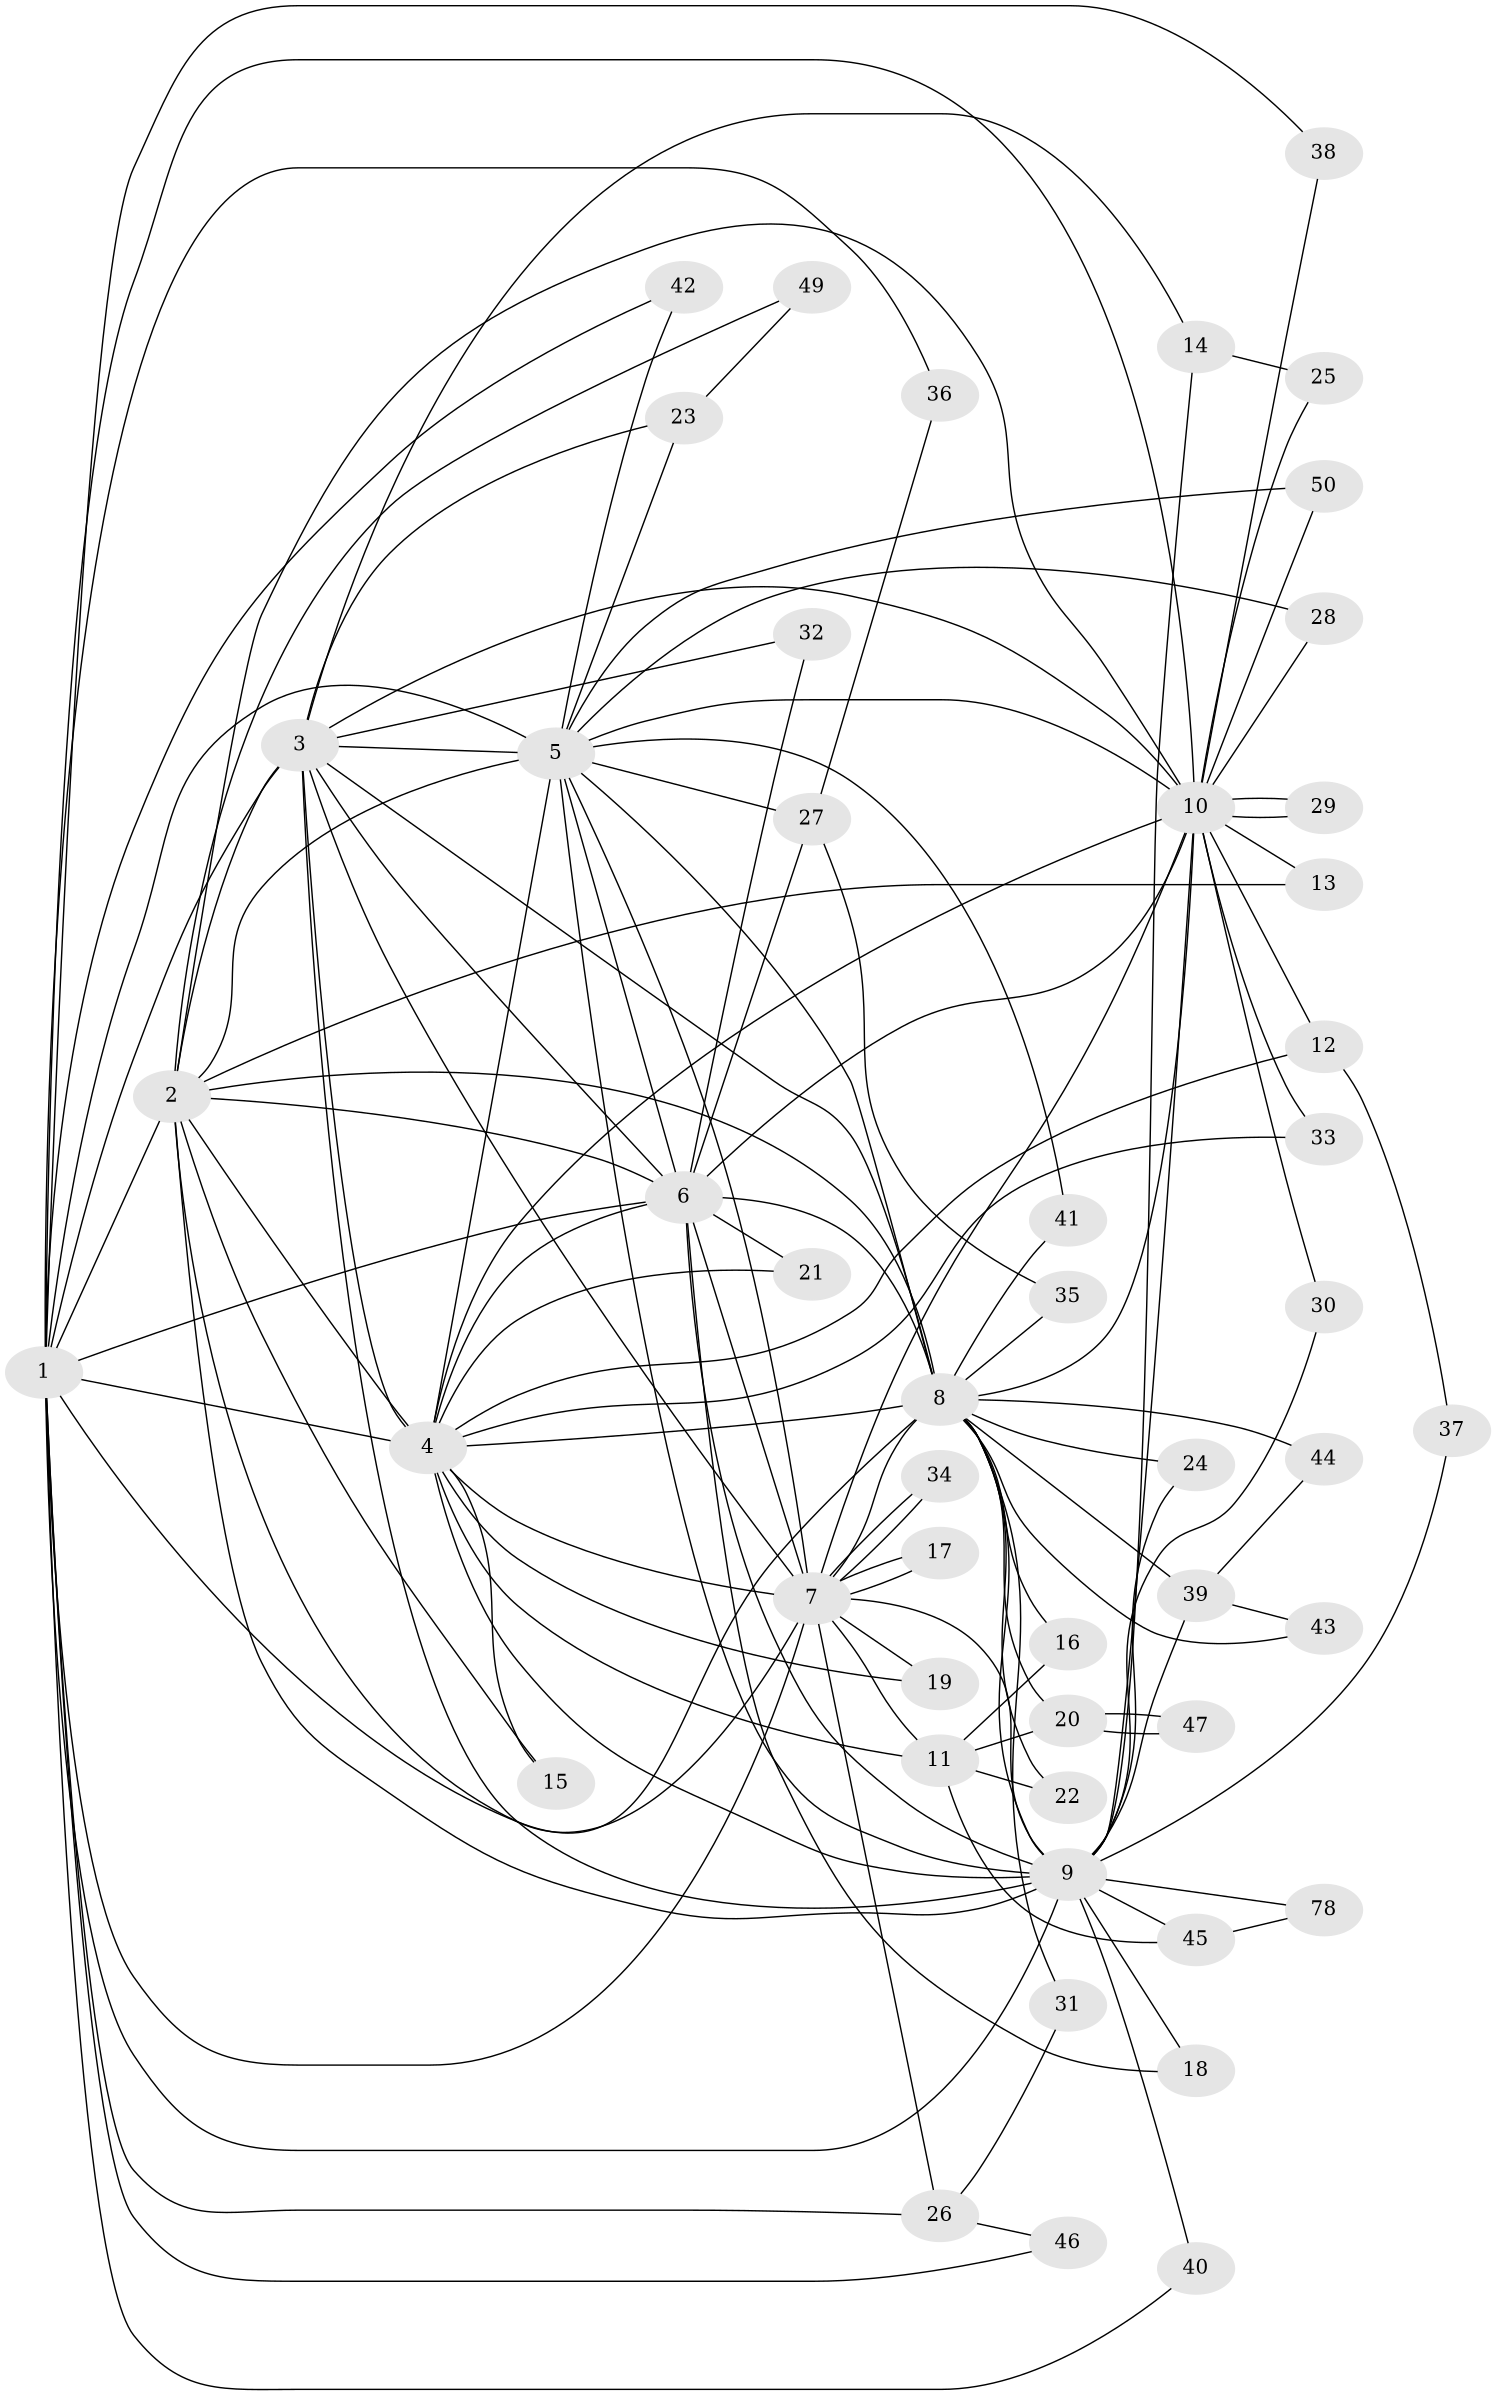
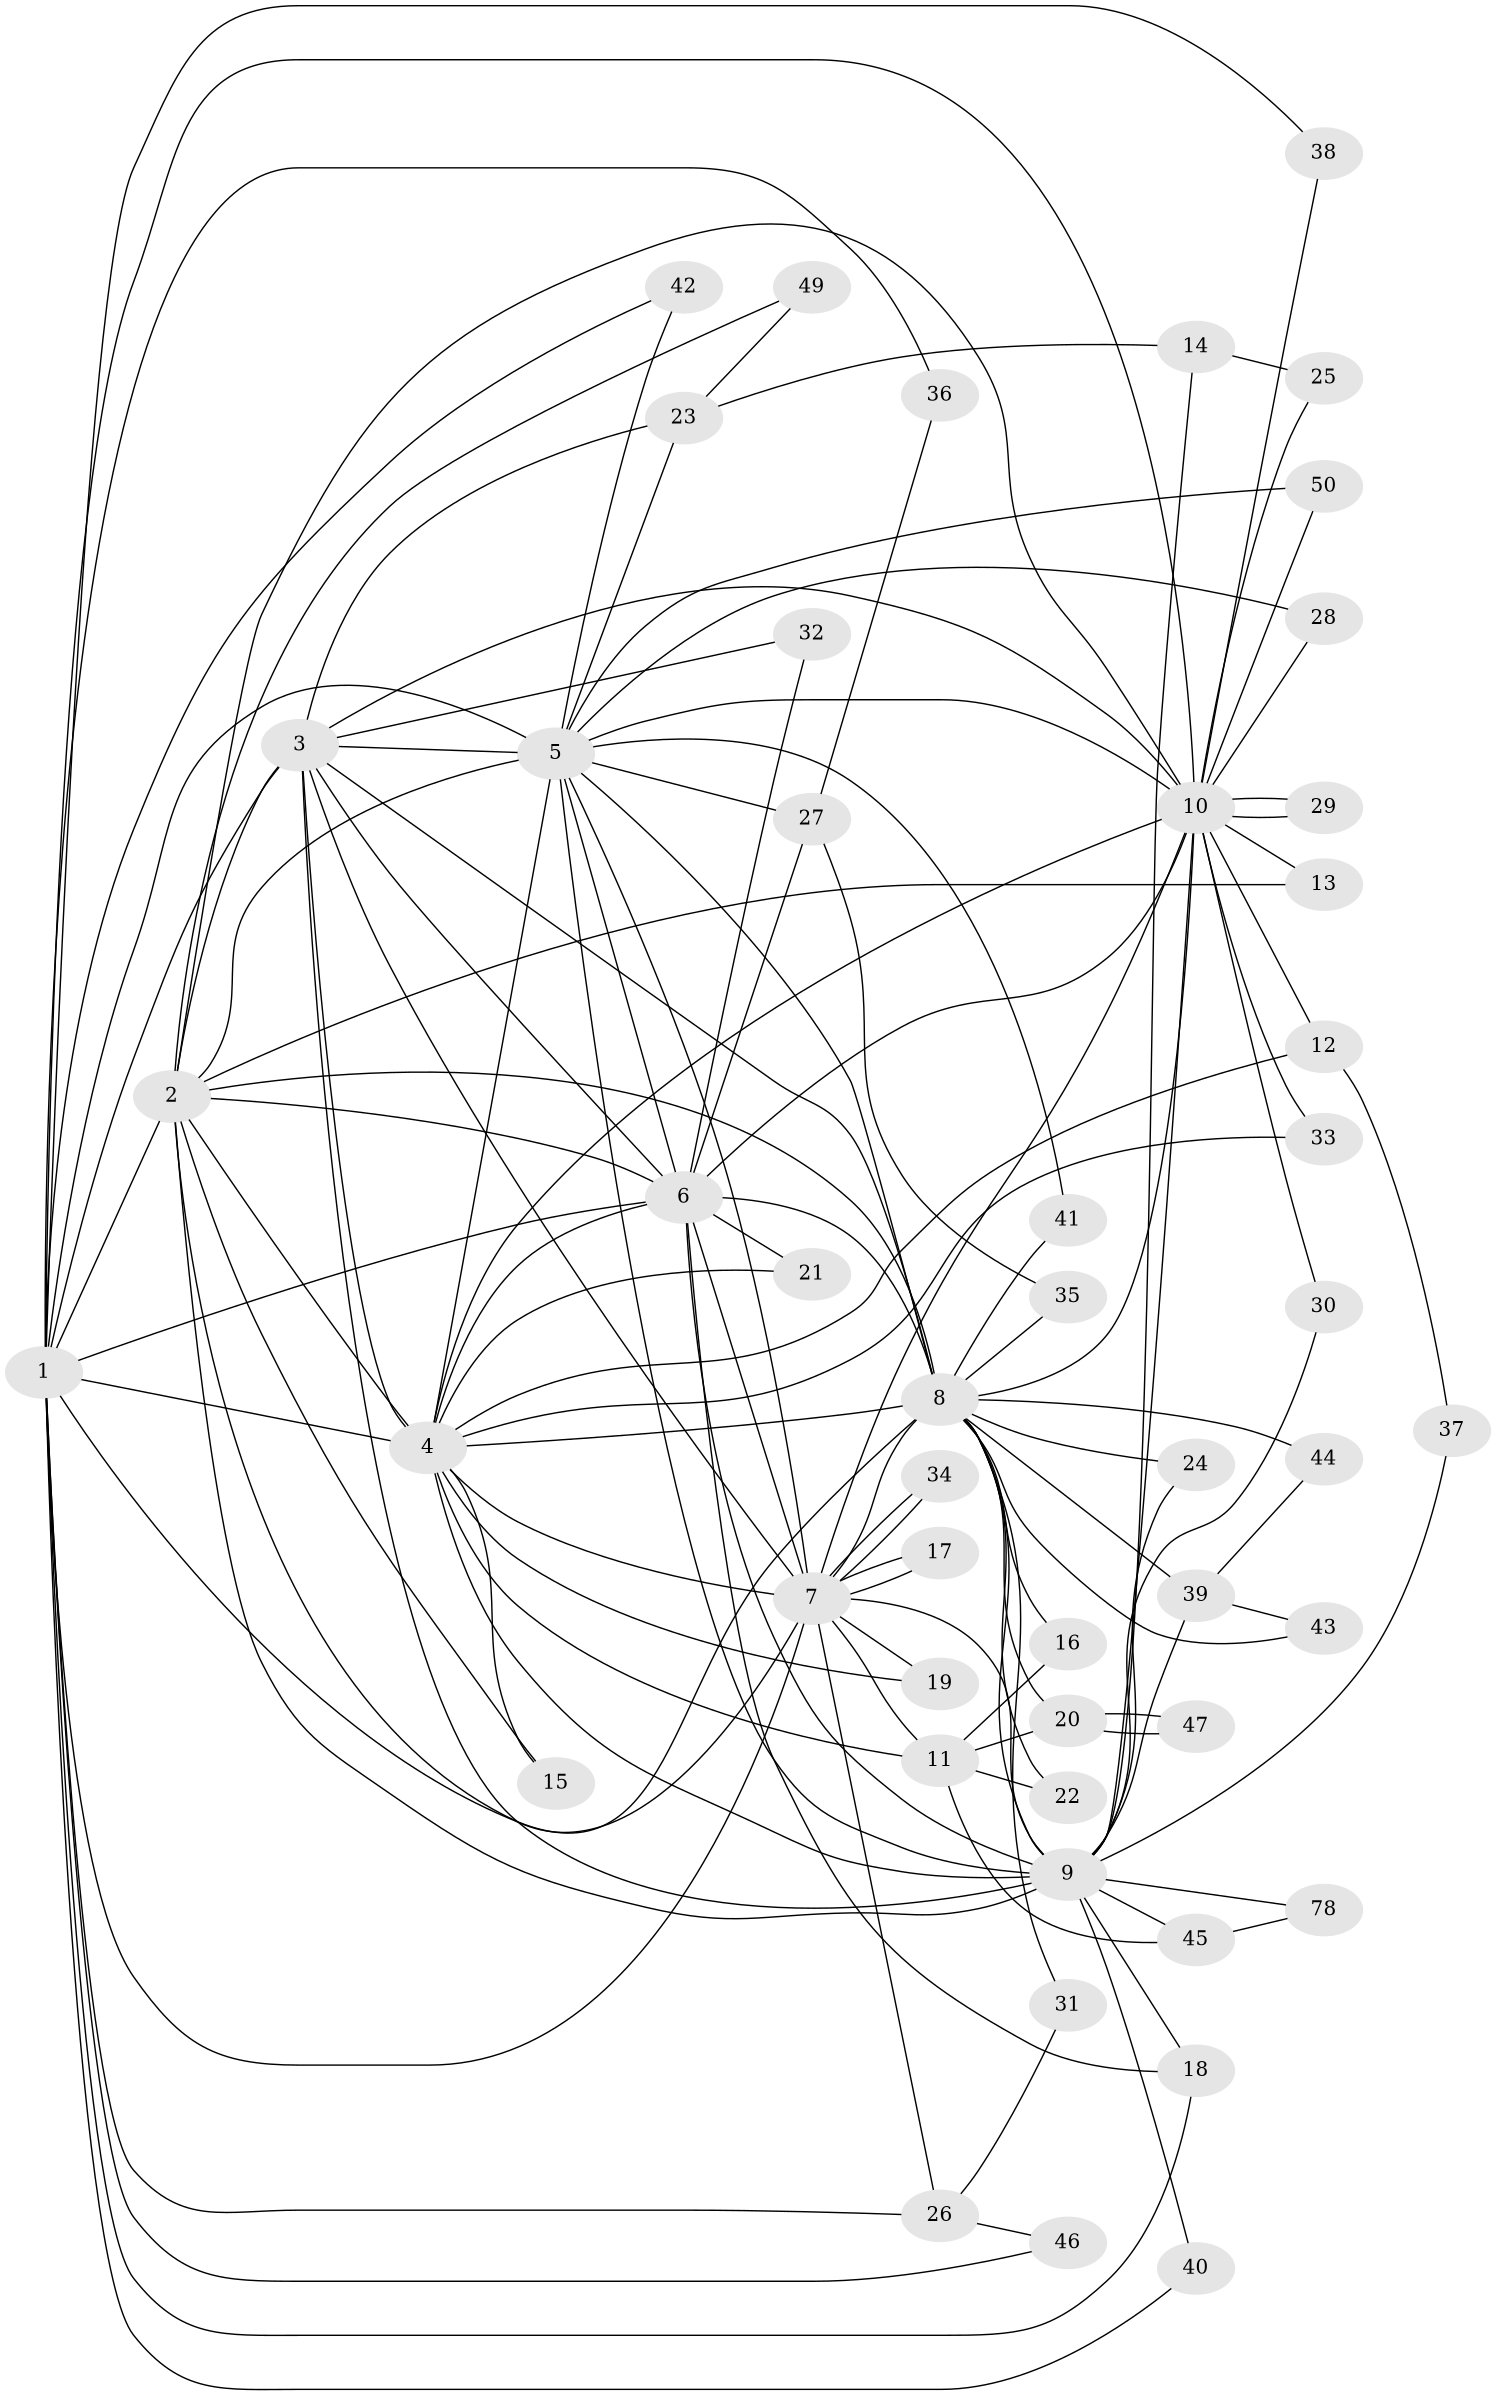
  graph {
    rankdir=LR
    node [color=gray90 style=filled]
    1
    2
    3
    4
    5
    6
    7
    8
    9
    10
    26
    36
    38
    40
    42
    46
    13
    15
    49
    14
    23
    32
    11
    12
    19
    21
    33
    27
    28
    41
    50
    18
    17
    34
    16
    20
    22
    24
    31
    35
    39
    43
    44
    30
    37
    45
    n47 [label=78]
    25
    29
    47
    1 -- 2
    1 -- 3
    1 -- 4
    1 -- 5
    1 -- 6
    1 -- 7
    1 -- 8
-   1 -- 9
+   1 -- 18
    1 -- 10
    1 -- 26
    1 -- 36
    1 -- 38
    1 -- 40
    1 -- 42
    1 -- 46
    2 -- 3
    2 -- 4
    2 -- 5
    2 -- 6
    2 -- 7
    2 -- 8
    2 -- 9
    2 -- 10
    2 -- 13
    2 -- 15
    2 -- 49
    3 -- 4
    3 -- 5
    3 -- 6
    3 -- 7
    3 -- 8
    3 -- 9
    3 -- 10
-   3 -- 14
+   23 -- 14
    3 -- 23
    3 -- 32
    4 -- 5
    4 -- 6
    4 -- 7
    4 -- 8
    4 -- 9
    4 -- 10
    4 -- 15
    4 -- 11
    4 -- 12
    4 -- 19
    4 -- 21
    4 -- 33
    5 -- 6
    5 -- 7
    5 -- 8
    5 -- 9
    5 -- 10
    5 -- 42
    5 -- 23
    5 -- 27
    5 -- 28
    5 -- 41
    5 -- 50
    6 -- 7
    6 -- 8
    6 -- 9
    6 -- 10
    6 -- 32
    6 -- 21
    6 -- 27
    6 -- 18
    7 -- 8
    7 -- 9
    7 -- 10
    7 -- 26
    7 -- 11
    7 -- 19
    7 -- 17
    7 -- 17
    7 -- 34
    7 -- 34
    8 -- 9
    8 -- 10
    8 -- 41
    8 -- 16
    8 -- 20
    8 -- 22
    8 -- 24
    8 -- 31
    8 -- 35
    8 -- 39
    8 -- 43
    8 -- 44
    9 -- 10
    9 -- 40
    9 -- 14
    9 -- 18
    9 -- 24
    9 -- 39
    9 -- 30
    9 -- 37
    9 -- 45
    9 -- n47
    10 -- 38
    10 -- 13
    10 -- 12
    10 -- 33
    10 -- 28
    10 -- 50
    10 -- 30
    10 -- 25
    10 -- 29
    10 -- 29
    26 -- 46
    26 -- 31
    14 -- 25
    23 -- 49
    11 -- 16
    11 -- 20
    11 -- 22
    11 -- 45
    12 -- 37
    27 -- 36
    27 -- 35
    20 -- 47
    20 -- 47
    39 -- 43
    39 -- 44
    45 -- n47
  }
